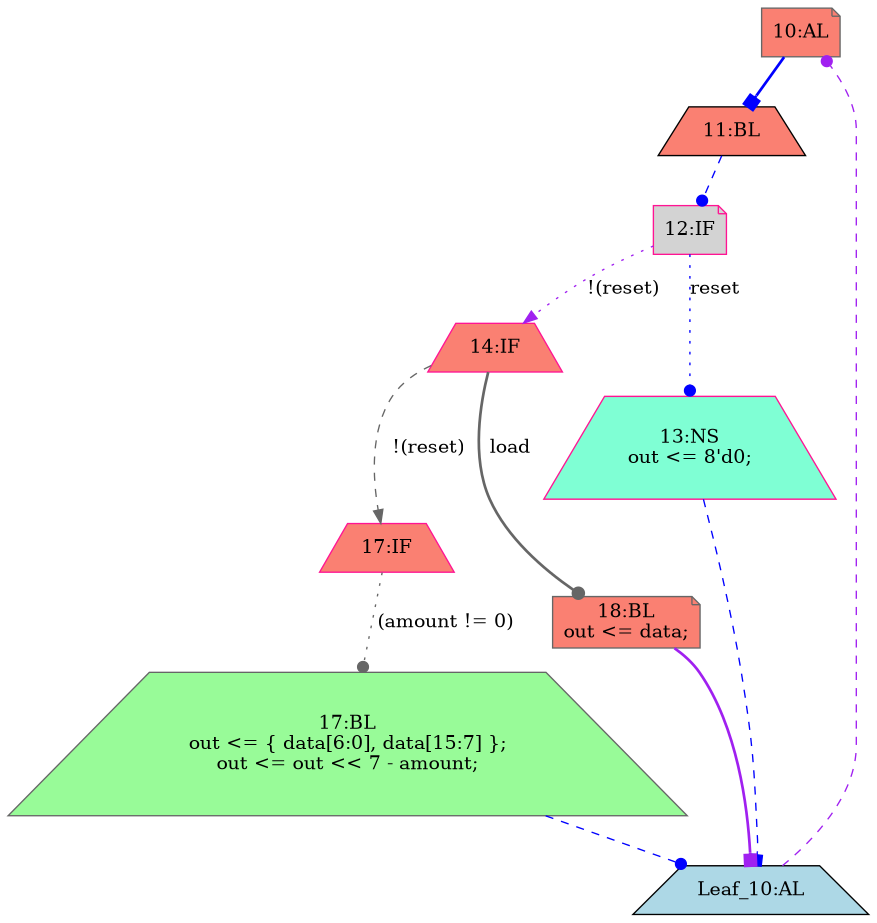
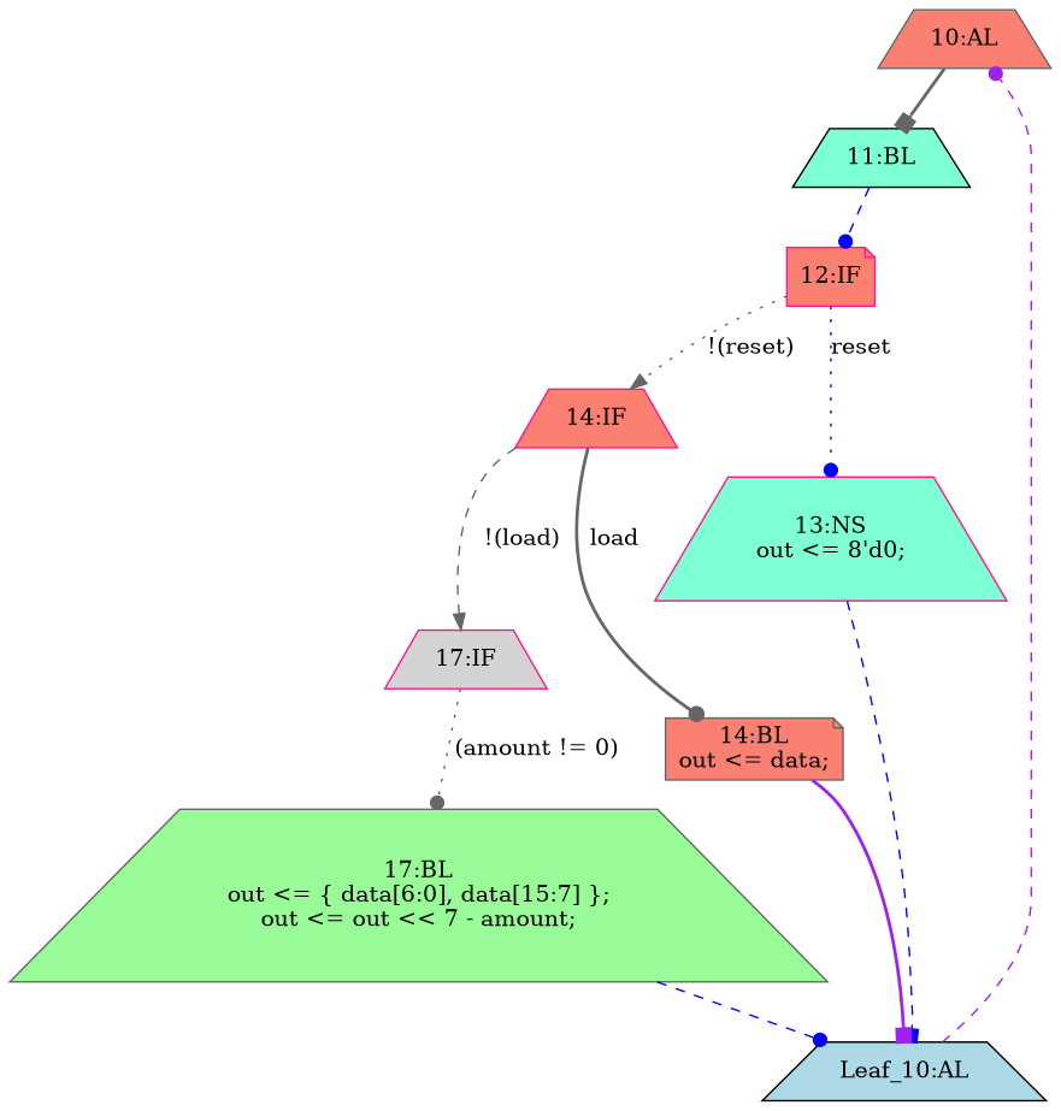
  strict digraph {
    node [color=deeppink fillcolor=salmon shape=trapezium statements="[]" style=filled typ=Block]
    edge [arrowhead=dot color=gray40 cond="[]" lineno=None style=dashed]
-   n1 [ast="<pyverilog.vparser.ast.Always object at 0x7f83b8ae34d0>" clk_sens=True color=gray40 label="10:AL" sens="['clk']" shape=note typ=Always use_var="['load', 'reset', 'amount', 'data', 'out']"]
-   n2 [ast="<pyverilog.vparser.ast.Block object at 0x7f83b8ae3610>" color=black label="11:BL"]
-   n3 [ast="<pyverilog.vparser.ast.IfStatement object at 0x7f83b8a8ee90>" fillcolor=lightgrey label="12:IF" shape=note typ=IfStatement]
+   n1 [ast="<pyverilog.vparser.ast.Always object at 0x7f83b8ae34d0>" clk_sens=True color=gray40 label="10:AL" sens="['clk']" typ=Always use_var="['load', 'reset', 'amount', 'data', 'out']"]
+   n2 [ast="<pyverilog.vparser.ast.Block object at 0x7f83b8ae3610>" color=black fillcolor=aquamarine label="11:BL"]
+   n3 [ast="<pyverilog.vparser.ast.IfStatement object at 0x7f83b8a8ee90>" label="12:IF" shape=note typ=IfStatement]
    n4 [ast="<pyverilog.vparser.ast.IfStatement object at 0x7f83b8af1250>" label="14:IF" typ=IfStatement]
    n5 [ast="<pyverilog.vparser.ast.NonblockingSubstitution object at 0x7f83b8a8e290>" fillcolor=aquamarine label="13:NS\nout <= 8'd0;" statements="[<pyverilog.vparser.ast.NonblockingSubstitution object at 0x7f83b8a8e290>]" typ=NonblockingSubstitution]
-   n6 [ast="<pyverilog.vparser.ast.IfStatement object at 0x7f83b8ae6e90>" label="17:IF" typ=IfStatement]
+   n6 [ast="<pyverilog.vparser.ast.IfStatement object at 0x7f83b8ae6e90>" fillcolor=lightgrey label="17:IF" typ=IfStatement]
    n7 [ast="<pyverilog.vparser.ast.Block object at 0x7f83ba37f450>" color=gray40 fillcolor=palegreen label="17:BL\nout <= { data[6:0], data[15:7] };\nout <= out << 7 - amount;" statements="[<pyverilog.vparser.ast.NonblockingSubstitution object at 0x7f83b8ae6550>, <pyverilog.vparser.ast.NonblockingSubstitution object at 0x7f83b8b60a50>]"]
    n8 [color=black def_var="['out']" fillcolor=lightblue label="Leaf_10:AL" statements="" typ=""]
-   n9 [ast="<pyverilog.vparser.ast.Block object at 0x7f83b8af1550>" color=gray40 label="18:BL\nout <= data;" shape=note statements="[<pyverilog.vparser.ast.NonblockingSubstitution object at 0x7f83b8af1050>]"]
-   n1 -> n2 [arrowhead=box color=blue style=bold]
+   n9 [ast="<pyverilog.vparser.ast.Block object at 0x7f83b8af1550>" color=gray40 label="14:BL\nout <= data;" shape=note statements="[<pyverilog.vparser.ast.NonblockingSubstitution object at 0x7f83b8af1050>]"]
+   n1 -> n2 [arrowhead=box style=bold]
    n2 -> n3 [color=blue]
-   n3 -> n4 [arrowhead=normal color=purple cond="['reset']" label="!(reset)" lineno=12 style=dotted]
+   n3 -> n4 [arrowhead=normal cond="['reset']" label="!(reset)" lineno=12 style=dotted]
    n3 -> n5 [color=blue cond="['reset']" label=reset lineno=12 style=dotted]
-   n4 -> n6 [arrowhead=normal cond="['load']" label="!(reset)" lineno=14]
+   n4 -> n6 [arrowhead=normal cond="['load']" label="!(load)" lineno=14]
    n4 -> n9 [cond="['load']" label=load lineno=14 style=bold]
    n5 -> n8 [arrowhead=box color=blue]
    n6 -> n7 [cond="['amount']" label="(amount != 0)" lineno=17 style=dotted]
    n7 -> n8 [color=blue]
    n8 -> n1 [color=purple cond="" lineno=""]
    n9 -> n8 [arrowhead=box color=purple style=bold]
  }
